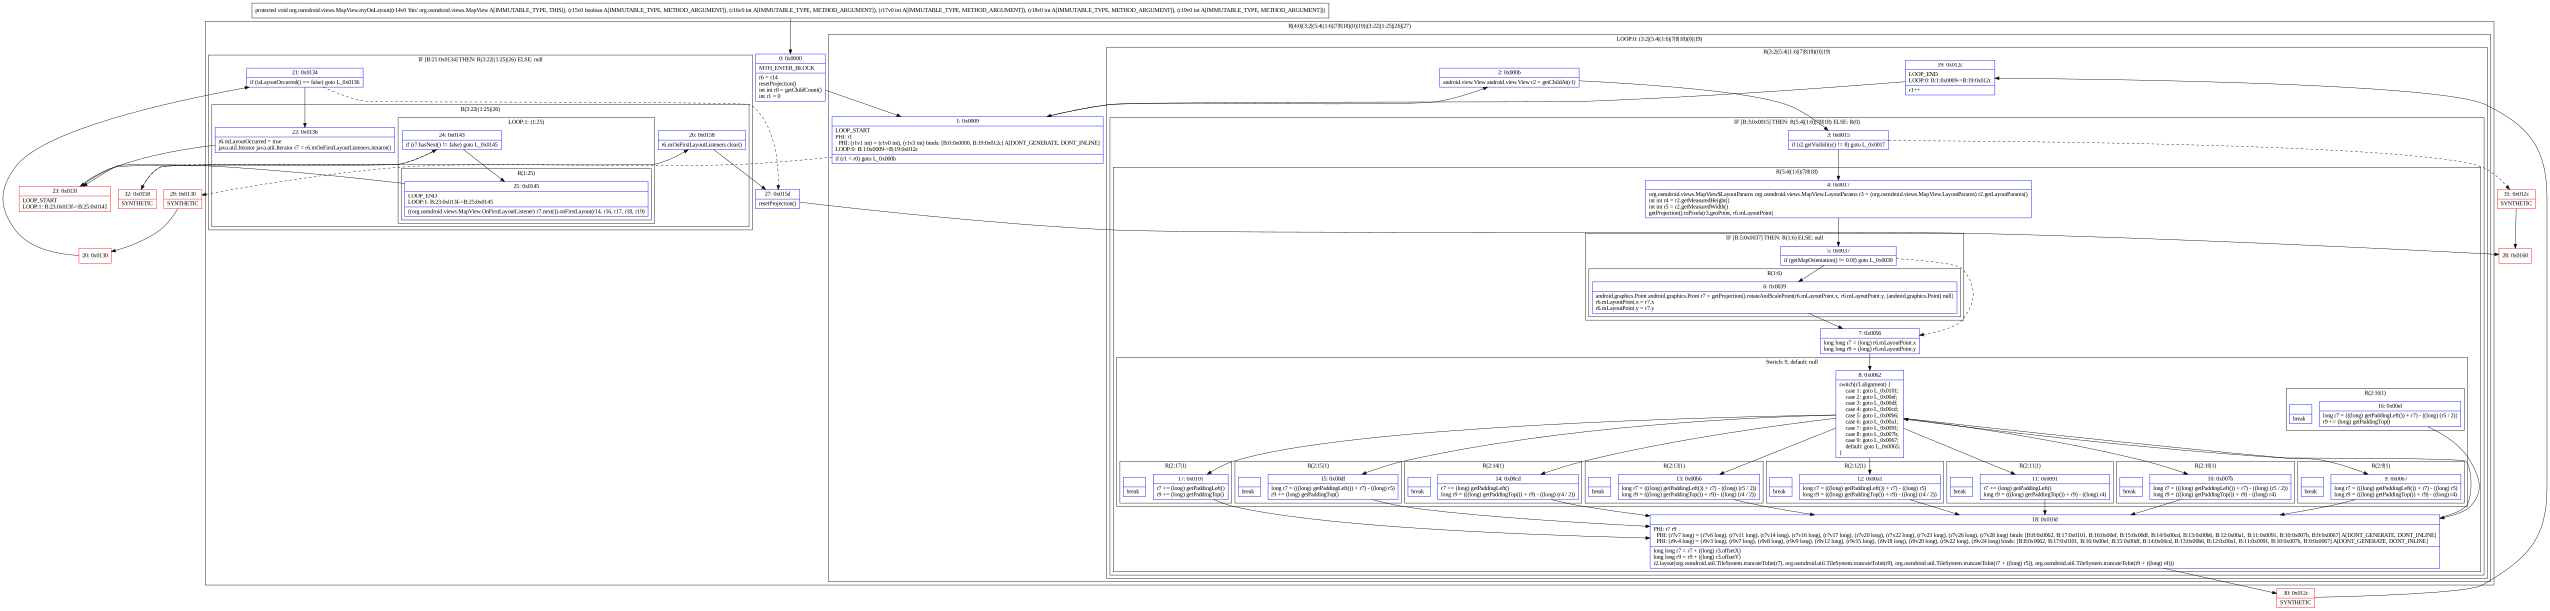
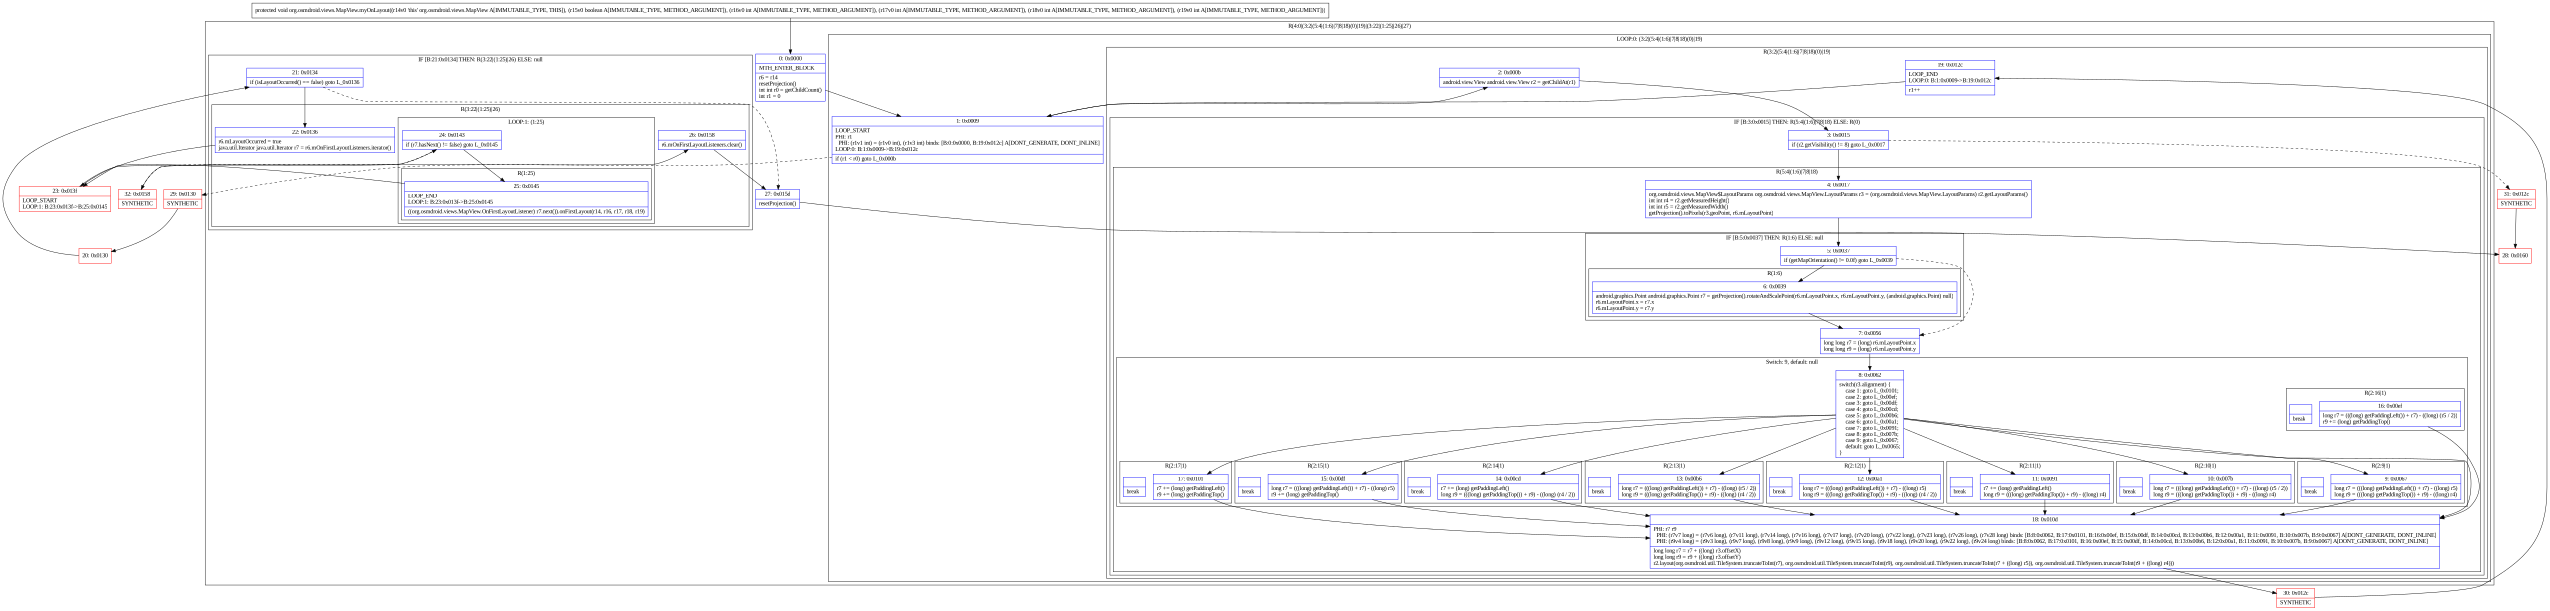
  digraph {
    fontname="Liberation Serif"
    node [color=blue fontname="Liberation Serif" shape=record]
    edge [fontname="Liberation Serif"]
    n1 [label="{6\:\ 0x0039|android.graphics.Point android.graphics.Point r7 = getProjection().rotateAndScalePoint(r6.mLayoutPoint.x, r6.mLayoutPoint.y, (android.graphics.Point) null)\lr6.mLayoutPoint.x = r7.x\lr6.mLayoutPoint.y = r7.y\l}"]
    n2 [label="{5\:\ 0x0037|if (getMapOrientation() != 0.0f) goto L_0x0039\l}"]
    n3 [label="{17\:\ 0x0101|r7 += (long) getPaddingLeft()\lr9 += (long) getPaddingTop()\l}"]
    n4 [label="{|break\l}"]
    n5 [label="{16\:\ 0x00ef|long r7 = (((long) getPaddingLeft()) + r7) \- ((long) (r5 \/ 2))\lr9 += (long) getPaddingTop()\l}"]
    n6 [label="{|break\l}"]
    n7 [label="{15\:\ 0x00df|long r7 = (((long) getPaddingLeft()) + r7) \- ((long) r5)\lr9 += (long) getPaddingTop()\l}"]
    n8 [label="{|break\l}"]
    n9 [label="{14\:\ 0x00cd|r7 += (long) getPaddingLeft()\llong r9 = (((long) getPaddingTop()) + r9) \- ((long) (r4 \/ 2))\l}"]
    n10 [label="{|break\l}"]
    n11 [label="{13\:\ 0x00b6|long r7 = (((long) getPaddingLeft()) + r7) \- ((long) (r5 \/ 2))\llong r9 = (((long) getPaddingTop()) + r9) \- ((long) (r4 \/ 2))\l}"]
    n12 [label="{|break\l}"]
    n13 [label="{12\:\ 0x00a1|long r7 = (((long) getPaddingLeft()) + r7) \- ((long) r5)\llong r9 = (((long) getPaddingTop()) + r9) \- ((long) (r4 \/ 2))\l}"]
    n14 [label="{|break\l}"]
    n15 [label="{11\:\ 0x0091|r7 += (long) getPaddingLeft()\llong r9 = (((long) getPaddingTop()) + r9) \- ((long) r4)\l}"]
    n16 [label="{|break\l}"]
    n17 [label="{10\:\ 0x007b|long r7 = (((long) getPaddingLeft()) + r7) \- ((long) (r5 \/ 2))\llong r9 = (((long) getPaddingTop()) + r9) \- ((long) r4)\l}"]
    n18 [label="{|break\l}"]
    n19 [label="{9\:\ 0x0067|long r7 = (((long) getPaddingLeft()) + r7) \- ((long) r5)\llong r9 = (((long) getPaddingTop()) + r9) \- ((long) r4)\l}"]
    n20 [label="{|break\l}"]
    n21 [label="{8\:\ 0x0062|switch(r3.alignment) \{\l    case 1: goto L_0x0101;\l    case 2: goto L_0x00ef;\l    case 3: goto L_0x00df;\l    case 4: goto L_0x00cd;\l    case 5: goto L_0x00b6;\l    case 6: goto L_0x00a1;\l    case 7: goto L_0x0091;\l    case 8: goto L_0x007b;\l    case 9: goto L_0x0067;\l    default: goto L_0x0065;\l\}\l}"]
    n22 [label="{4\:\ 0x0017|org.osmdroid.views.MapView$LayoutParams org.osmdroid.views.MapView.LayoutParams r3 = (org.osmdroid.views.MapView.LayoutParams) r2.getLayoutParams()\lint int r4 = r2.getMeasuredHeight()\lint int r5 = r2.getMeasuredWidth()\lgetProjection().toPixels(r3.geoPoint, r6.mLayoutPoint)\l}"]
    n23 [label="{7\:\ 0x0056|long long r7 = (long) r6.mLayoutPoint.x\llong long r9 = (long) r6.mLayoutPoint.y\l}"]
    n24 [label="{18\:\ 0x010d|PHI: r7 r9 \l  PHI: (r7v7 long) = (r7v6 long), (r7v11 long), (r7v14 long), (r7v16 long), (r7v17 long), (r7v20 long), (r7v22 long), (r7v23 long), (r7v26 long), (r7v28 long) binds: [B:8:0x0062, B:17:0x0101, B:16:0x00ef, B:15:0x00df, B:14:0x00cd, B:13:0x00b6, B:12:0x00a1, B:11:0x0091, B:10:0x007b, B:9:0x0067] A[DONT_GENERATE, DONT_INLINE]\l  PHI: (r9v4 long) = (r9v3 long), (r9v7 long), (r9v8 long), (r9v9 long), (r9v12 long), (r9v15 long), (r9v18 long), (r9v20 long), (r9v22 long), (r9v24 long) binds: [B:8:0x0062, B:17:0x0101, B:16:0x00ef, B:15:0x00df, B:14:0x00cd, B:13:0x00b6, B:12:0x00a1, B:11:0x0091, B:10:0x007b, B:9:0x0067] A[DONT_GENERATE, DONT_INLINE]\l|long long r7 = r7 + ((long) r3.offsetX)\llong long r9 = r9 + ((long) r3.offsetY)\lr2.layout(org.osmdroid.util.TileSystem.truncateToInt(r7), org.osmdroid.util.TileSystem.truncateToInt(r9), org.osmdroid.util.TileSystem.truncateToInt(r7 + ((long) r5)), org.osmdroid.util.TileSystem.truncateToInt(r9 + ((long) r4)))\l}"]
    n25 [label="{3\:\ 0x0015|if (r2.getVisibility() != 8) goto L_0x0017\l}"]
    n26 [label="{2\:\ 0x000b|android.view.View android.view.View r2 = getChildAt(r1)\l}"]
    n27 [label="{19\:\ 0x012c|LOOP_END\lLOOP:0: B:1:0x0009\-\>B:19:0x012c\l|r1++\l}"]
    n28 [label="{1\:\ 0x0009|LOOP_START\lPHI: r1 \l  PHI: (r1v1 int) = (r1v0 int), (r1v3 int) binds: [B:0:0x0000, B:19:0x012c] A[DONT_GENERATE, DONT_INLINE]\lLOOP:0: B:1:0x0009\-\>B:19:0x012c\l|if (r1 \< r0) goto L_0x000b\l}"]
    n29 [label="{25\:\ 0x0145|LOOP_END\lLOOP:1: B:23:0x013f\-\>B:25:0x0145\l|((org.osmdroid.views.MapView.OnFirstLayoutListener) r7.next()).onFirstLayout(r14, r16, r17, r18, r19)\l}"]
    n30 [label="{24\:\ 0x0143|if (r7.hasNext() != false) goto L_0x0145\l}"]
    n31 [label="{22\:\ 0x0136|r6.mLayoutOccurred = true\ljava.util.Iterator java.util.Iterator r7 = r6.mOnFirstLayoutListeners.iterator()\l}"]
    n32 [label="{26\:\ 0x0158|r6.mOnFirstLayoutListeners.clear()\l}"]
    n33 [label="{21\:\ 0x0134|if (isLayoutOccurred() == false) goto L_0x0136\l}"]
    n34 [label="{0\:\ 0x0000|MTH_ENTER_BLOCK\l|r6 = r14\lresetProjection()\lint int r0 = getChildCount()\lint r1 = 0\l}"]
    n35 [label="{27\:\ 0x015d|resetProjection()\l}"]
    n36 [color=red label="{30\:\ 0x012c|SYNTHETIC\l}"]
    n37 [color=red label="{31\:\ 0x012c|SYNTHETIC\l}"]
    n38 [color=red label="{29\:\ 0x0130|SYNTHETIC\l}"]
    n39 [color=red label="{23\:\ 0x013f|LOOP_START\lLOOP:1: B:23:0x013f\-\>B:25:0x0145\l}"]
    n40 [color=red label="{32\:\ 0x0158|SYNTHETIC\l}"]
    n41 [color=red label="{28\:\ 0x0160}"]
    n42 [color=red label="{20\:\ 0x0130}"]
    n43 [label="{protected void org.osmdroid.views.MapView.myOnLayout((r14v0 'this' org.osmdroid.views.MapView A[IMMUTABLE_TYPE, THIS]), (r15v0 boolean A[IMMUTABLE_TYPE, METHOD_ARGUMENT]), (r16v0 int A[IMMUTABLE_TYPE, METHOD_ARGUMENT]), (r17v0 int A[IMMUTABLE_TYPE, METHOD_ARGUMENT]), (r18v0 int A[IMMUTABLE_TYPE, METHOD_ARGUMENT]), (r19v0 int A[IMMUTABLE_TYPE, METHOD_ARGUMENT])) }" color=""]
    subgraph cluster_1 {
      label="R(4:0|(3:2|(5:4|(1:6)|7|8|18)(0)|19)|(3:22|(1:25)|26)|27)"
      n34
      n35
      subgraph cluster_2 {
        label="LOOP:0: (3:2|(5:4|(1:6)|7|8|18)(0)|19)"
        n28
        subgraph cluster_3 {
          label="R(3:2|(5:4|(1:6)|7|8|18)(0)|19)"
          n26
          n27
          subgraph cluster_4 {
            label="IF [B:3:0x0015] THEN: R(5:4|(1:6)|7|8|18) ELSE: R(0)"
            n25
            subgraph cluster_5 {
              label="R(5:4|(1:6)|7|8|18)"
              n22
              n23
              n24
              subgraph cluster_6 {
                label="IF [B:5:0x0037] THEN: R(1:6) ELSE: null"
                n2
                subgraph cluster_7 {
                  label="R(1:6)"
                  n1
                }
              }
              subgraph cluster_8 {
                label="Switch: 9, default: null"
                n21
                subgraph cluster_9 {
                  label="R(2:17|1)"
                  n3
                  n4
                }
                subgraph cluster_10 {
                  label="R(2:16|1)"
                  n5
                  n6
                }
                subgraph cluster_11 {
                  label="R(2:15|1)"
                  n7
                  n8
                }
                subgraph cluster_12 {
                  label="R(2:14|1)"
                  n9
                  n10
                }
                subgraph cluster_13 {
                  label="R(2:13|1)"
                  n11
                  n12
                }
                subgraph cluster_14 {
                  label="R(2:12|1)"
                  n13
                  n14
                }
                subgraph cluster_15 {
                  label="R(2:11|1)"
                  n15
                  n16
                }
                subgraph cluster_16 {
                  label="R(2:10|1)"
                  n17
                  n18
                }
                subgraph cluster_17 {
                  label="R(2:9|1)"
                  n19
                  n20
                }
              }
            }
            subgraph cluster_18 {
              label="R(0)"
            }
          }
        }
      }
      subgraph cluster_19 {
        label="IF [B:21:0x0134] THEN: R(3:22|(1:25)|26) ELSE: null"
        n33
        subgraph cluster_20 {
          label="R(3:22|(1:25)|26)"
          n31
          n32
          subgraph cluster_21 {
            label="LOOP:1: (1:25)"
            n30
            subgraph cluster_22 {
              label="R(1:25)"
              n29
            }
          }
        }
      }
    }
    n1 -> n23
    n2 -> n1
    n2 -> n23 [style=dashed]
    n3 -> n24
    n5 -> n24
    n7 -> n24
    n9 -> n24
    n11 -> n24
    n13 -> n24
    n15 -> n24
    n17 -> n24
    n19 -> n24
    n21 -> n3
    n21 -> n7
    n21 -> n9
    n21 -> n11
    n21 -> n13
    n21 -> n15
    n21 -> n17
    n21 -> n19
-   n24 -> n21
+   n21 -> n24
    n22 -> n2
    n23 -> n21
    n24 -> n36
    n25 -> n22
    n25 -> n37 [style=dashed]
    n26 -> n25
    n27 -> n28
    n28 -> n26
    n28 -> n38 [style=dashed]
    n29 -> n39
    n30 -> n29
    n30 -> n40 [style=dashed]
    n31 -> n39
    n32 -> n35
    n33 -> n31
    n33 -> n35 [style=dashed]
    n34 -> n28
    n35 -> n41
    n36 -> n27
    n37 -> n41
    n38 -> n42
    n39 -> n30
    n40 -> n32
    n42 -> n33
    n43 -> n34
  }
